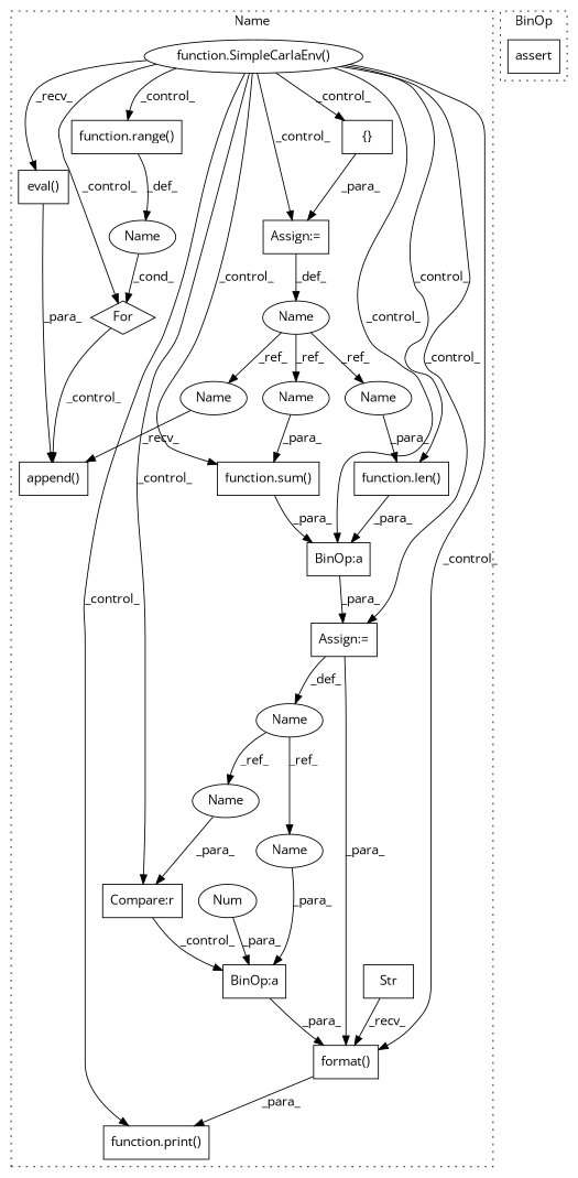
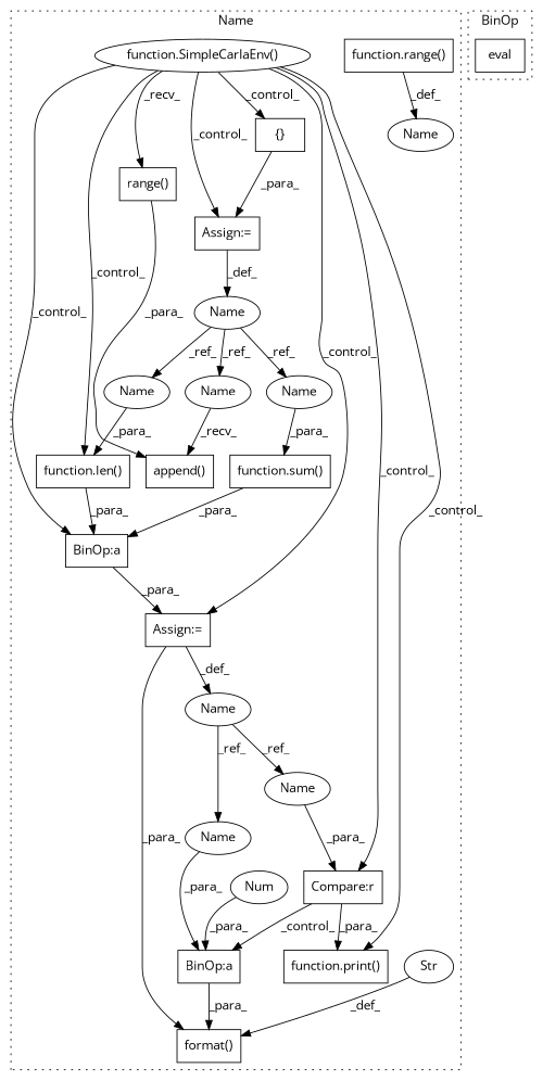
  digraph {
    fontname="Open Sans"
    node [a=75 fontname="Open Sans" l=12 s=5087 shape=box]
    edge [fontname="Open Sans"]
-   n1 [l=16 label="eval()" s=4989]
+   n1 [l=16 label="range()" s=4989]
    n2 [l="6,1" label="function.range()" s="4927,4950"]
    n3 [a=87 l=1 label=Name s=4922 shape=ellipse]
-   n4 [a=107 l="4,18" label=For s="4918,4951" shape=diamond]
    n5 [l="20,1" label="append()" s="4969,5005"]
    n6 [a=87 label=Name s=4888 shape=ellipse]
    n7 [l="4,1" label="function.sum()" s="5034,5050"]
    n8 [a=82 l=3 label="BinOp:a" s=5051]
    n9 [a=82 l=1 label="BinOp:a" s=5217]
    n10 [a=40 l=36 label="Compare:r"]
    n11 [a=59 l="2,1" label="{}" s="4903,4903"]
    n12 [l="6,1" label="function.print()" s="5159,5222"]
    n13 [a=87 label=Name s=5019 shape=ellipse]
    n14 [l="40,1" label="format()" s="5165,5221"]
-   n15 [a=66 l=32 label=Str s=5165]
+   n15 [a=66 l=32 label=Str s=5165 shape=ellipse]
    n16 [a=76 l=3 label=Num s=5218 shape=ellipse]
    n17 [a=68 l=3 label="Assign:=" s=5031]
    n18 [a=68 l=3 label="Assign:=" s=4900]
    n19 [l="4,1" label="function.len()" s="5054,5070"]
    n20 [l="15,18" label="function.SimpleCarlaEnv()" s="3855,3880" shape=ellipse]
    n21 [a=87 label=Name s=5205 shape=ellipse]
    n22 [a=87 label=Name shape=ellipse]
    n23 [a=87 label=Name s=4969 shape=ellipse]
    n24 [a=87 label=Name s=5038 shape=ellipse]
    n25 [a=87 label=Name s=5058 shape=ellipse]
-   n26 [a=65 l=7 label=assert s=3961]
+   n26 [a=65 l=7 label=eval s=3961]
    subgraph cluster_1 {
      label=Name
      style=dotted
      n1
      n2
      n3
-     n4
      n5
      n6
      n7
      n8
      n9
      n10
      n11
      n12
      n13
      n14
      n15
      n16
      n17
      n18
      n19
      n20
      n21
      n22
      n23
      n24
      n25
    }
    subgraph cluster_2 {
      label=BinOp
      style=dotted
      n26
    }
    n1 -> n5 [label=_para_]
    n2 -> n3 [label=_def_]
-   n3 -> n4 [label=_cond_]
-   n4 -> n5 [label=_control_]
    n6 -> n23 [label=_ref_]
    n6 -> n24 [label=_ref_]
    n6 -> n25 [label=_ref_]
    n7 -> n8 [label=_para_]
    n8 -> n17 [label=_para_]
    n9 -> n14 [label=_para_]
    n10 -> n9 [label=_control_]
    n11 -> n18 [label=_para_]
    n13 -> n21 [label=_ref_]
    n13 -> n22 [label=_ref_]
-   n14 -> n12 [label=_para_]
-   n15 -> n14 [label=_recv_]
+   n10 -> n12 [label=_para_]
+   n15 -> n14 [label=_def_]
    n16 -> n9 [label=_para_]
    n17 -> n13 [label=_def_]
    n17 -> n14 [label=_para_]
    n18 -> n6 [label=_def_]
    n19 -> n8 [label=_para_]
    n20 -> n1 [label=_recv_]
-   n20 -> n2 [label=_control_]
-   n20 -> n4 [label=_control_]
-   n20 -> n7 [label=_control_]
    n20 -> n8 [label=_control_]
    n20 -> n10 [label=_control_]
    n20 -> n11 [label=_control_]
    n20 -> n12 [label=_control_]
-   n20 -> n14 [label=_control_]
    n20 -> n17 [label=_control_]
    n20 -> n18 [label=_control_]
    n20 -> n19 [label=_control_]
    n21 -> n9 [label=_para_]
    n22 -> n10 [label=_para_]
    n23 -> n5 [label=_recv_]
    n24 -> n7 [label=_para_]
    n25 -> n19 [label=_para_]
  }
